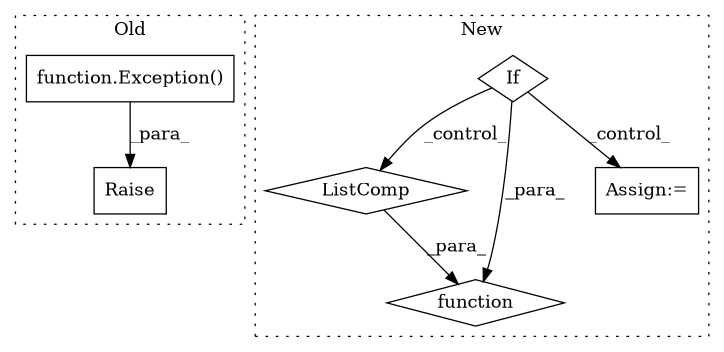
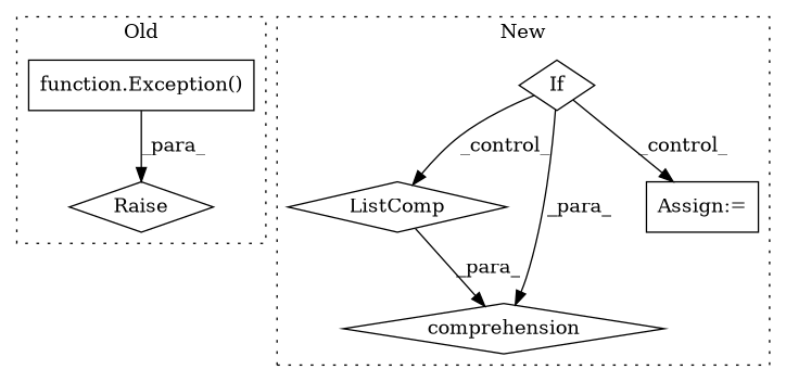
  digraph {
    node [l=3 shape=box]
    n1 [a=75 l="27,1" label="function.Exception()" s="712,881"]
-   n2 [a=91 l=6 label=Raise s=706]
+   n2 [a=91 l=6 label=Raise s=706 shape=diamond]
    n3 [a=106 l=79 label=ListComp s=336 shape=diamond]
    n4 [a=96 l=0 label=If s=271 shape=diamond]
-   n5 [a=45 label=function s=400 shape=diamond]
+   n5 [a=45 label=comprehension s=400 shape=diamond]
    n6 [a=68 label="Assign:=" s=447]
    subgraph cluster_1 {
      label=Old
      style=dotted
      n1
      n2
    }
    subgraph cluster_2 {
      label=New
      style=dotted
      n3
      n4
      n5
      n6
    }
    n1 -> n2 [label=_para_]
    n3 -> n5 [label=_para_]
    n4 -> n3 [label=_control_]
    n4 -> n5 [label=_para_]
    n4 -> n6 [label=_control_]
  }
